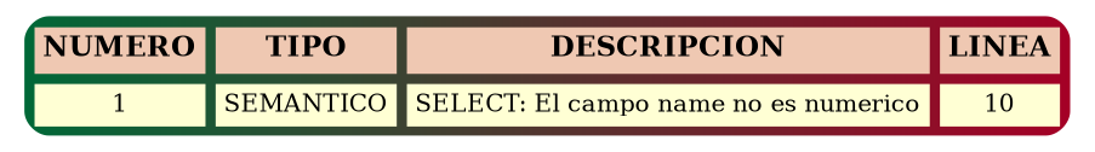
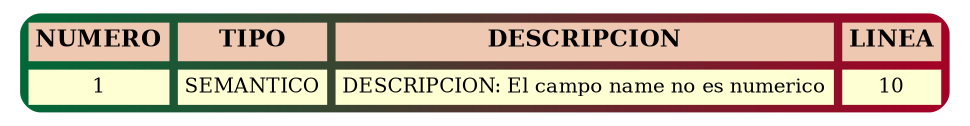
  digraph {
-   n1 [label=< <TABLE border="0" cellspacing="5" cellpadding="4" style="rounded" bgcolor="/rdylgn11/11:/rdylgn11/1"> <TR> <TD colspan="1" bgcolor="#EFC8B2"><FONT POINT-SIZE="14"><B>NUMERO</B></FONT></TD> <TD colspan="1" bgcolor="#EFC8B2"><FONT POINT-SIZE="14"><B>TIPO</B></FONT></TD> <TD colspan="1" bgcolor="#EFC8B2"><FONT POINT-SIZE="14"><B>DESCRIPCION</B></FONT></TD> <TD colspan="1" bgcolor="#EFC8B2"><FONT POINT-SIZE="14"><B>LINEA</B></FONT></TD> </TR> <TR> <TD  colspan="1" bgcolor="#ffffd4"><FONT POINT-SIZE="12">1</FONT></TD> <TD  colspan="1" bgcolor="#ffffd4"><FONT POINT-SIZE="12">SEMANTICO</FONT></TD> <TD  colspan="1" bgcolor="#ffffd4"><FONT POINT-SIZE="12">SELECT: El campo name no es numerico</FONT></TD> <TD  colspan="1" bgcolor="#ffffd4"><FONT POINT-SIZE="12">10</FONT></TD> </TR> </TABLE>> shape=none]
+   n1 [label=< <TABLE border="0" cellspacing="5" cellpadding="4" style="rounded" bgcolor="/rdylgn11/11:/rdylgn11/1"> <TR> <TD colspan="1" bgcolor="#EFC8B2"><FONT POINT-SIZE="14"><B>NUMERO</B></FONT></TD> <TD colspan="1" bgcolor="#EFC8B2"><FONT POINT-SIZE="14"><B>TIPO</B></FONT></TD> <TD colspan="1" bgcolor="#EFC8B2"><FONT POINT-SIZE="14"><B>DESCRIPCION</B></FONT></TD> <TD colspan="1" bgcolor="#EFC8B2"><FONT POINT-SIZE="14"><B>LINEA</B></FONT></TD> </TR> <TR> <TD  colspan="1" bgcolor="#ffffd4"><FONT POINT-SIZE="12">1</FONT></TD> <TD  colspan="1" bgcolor="#ffffd4"><FONT POINT-SIZE="12">SEMANTICO</FONT></TD> <TD  colspan="1" bgcolor="#ffffd4"><FONT POINT-SIZE="12">DESCRIPCION: El campo name no es numerico</FONT></TD> <TD  colspan="1" bgcolor="#ffffd4"><FONT POINT-SIZE="12">10</FONT></TD> </TR> </TABLE>> shape=none]
  }
